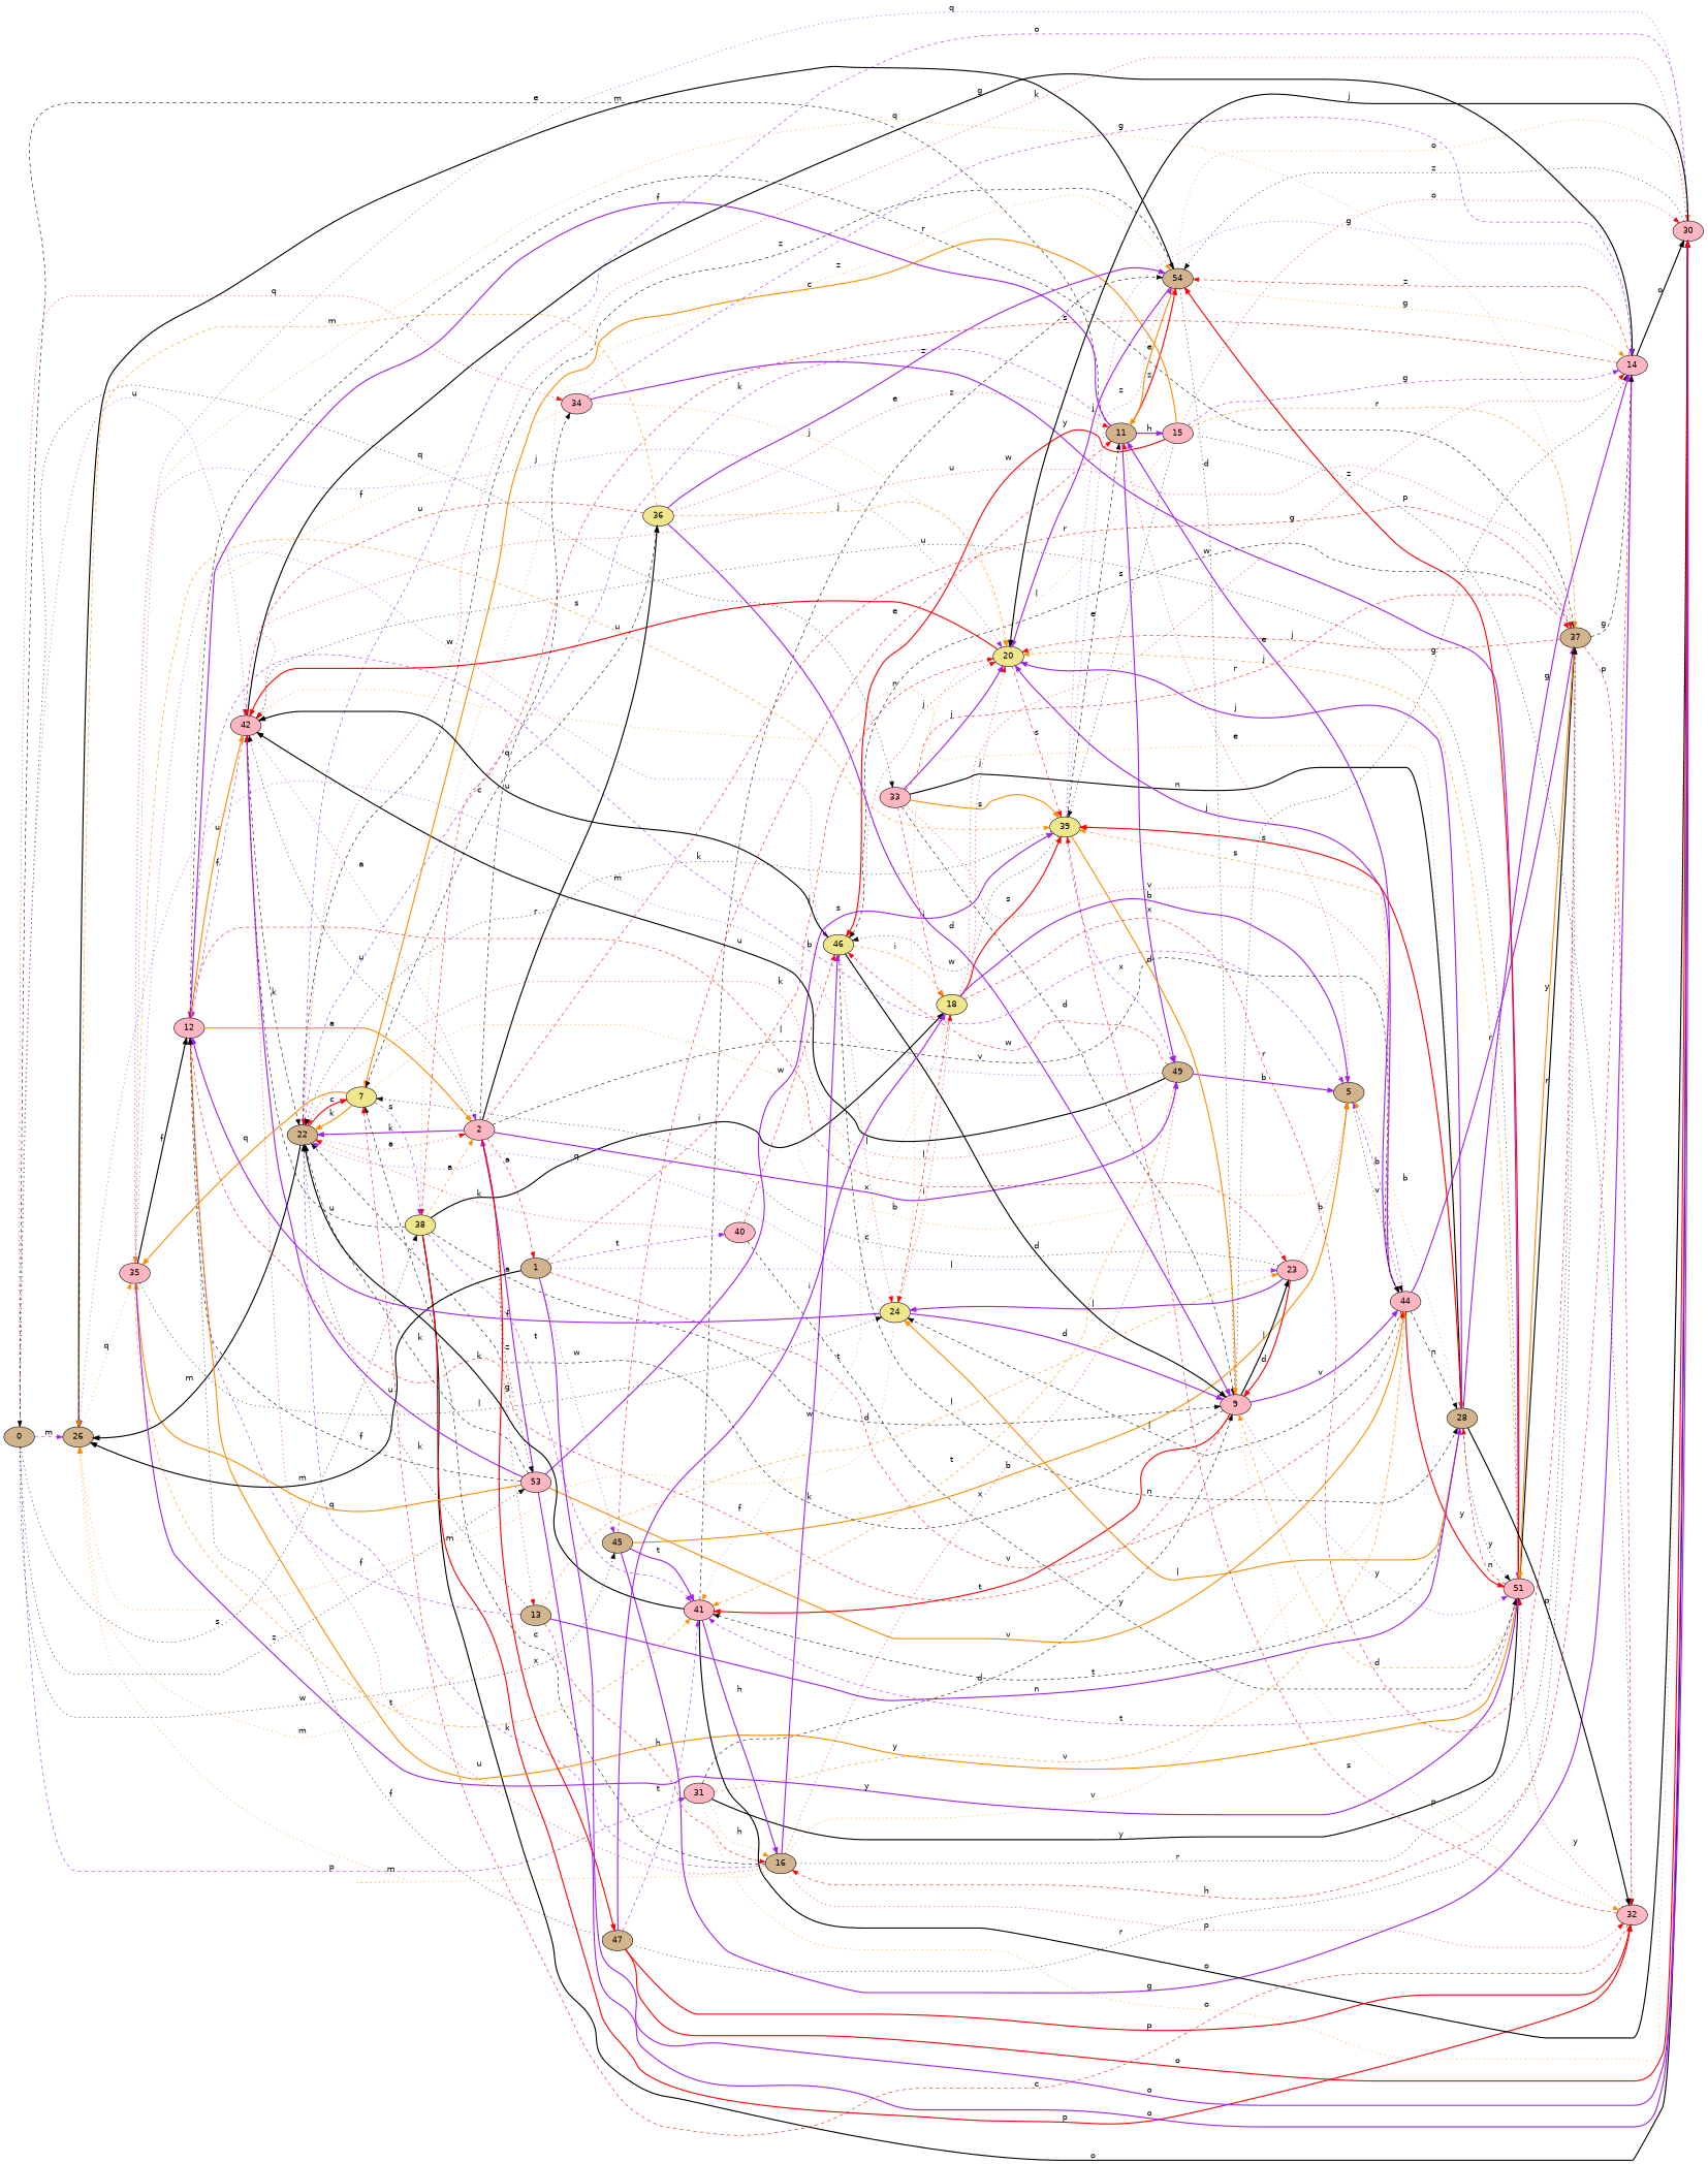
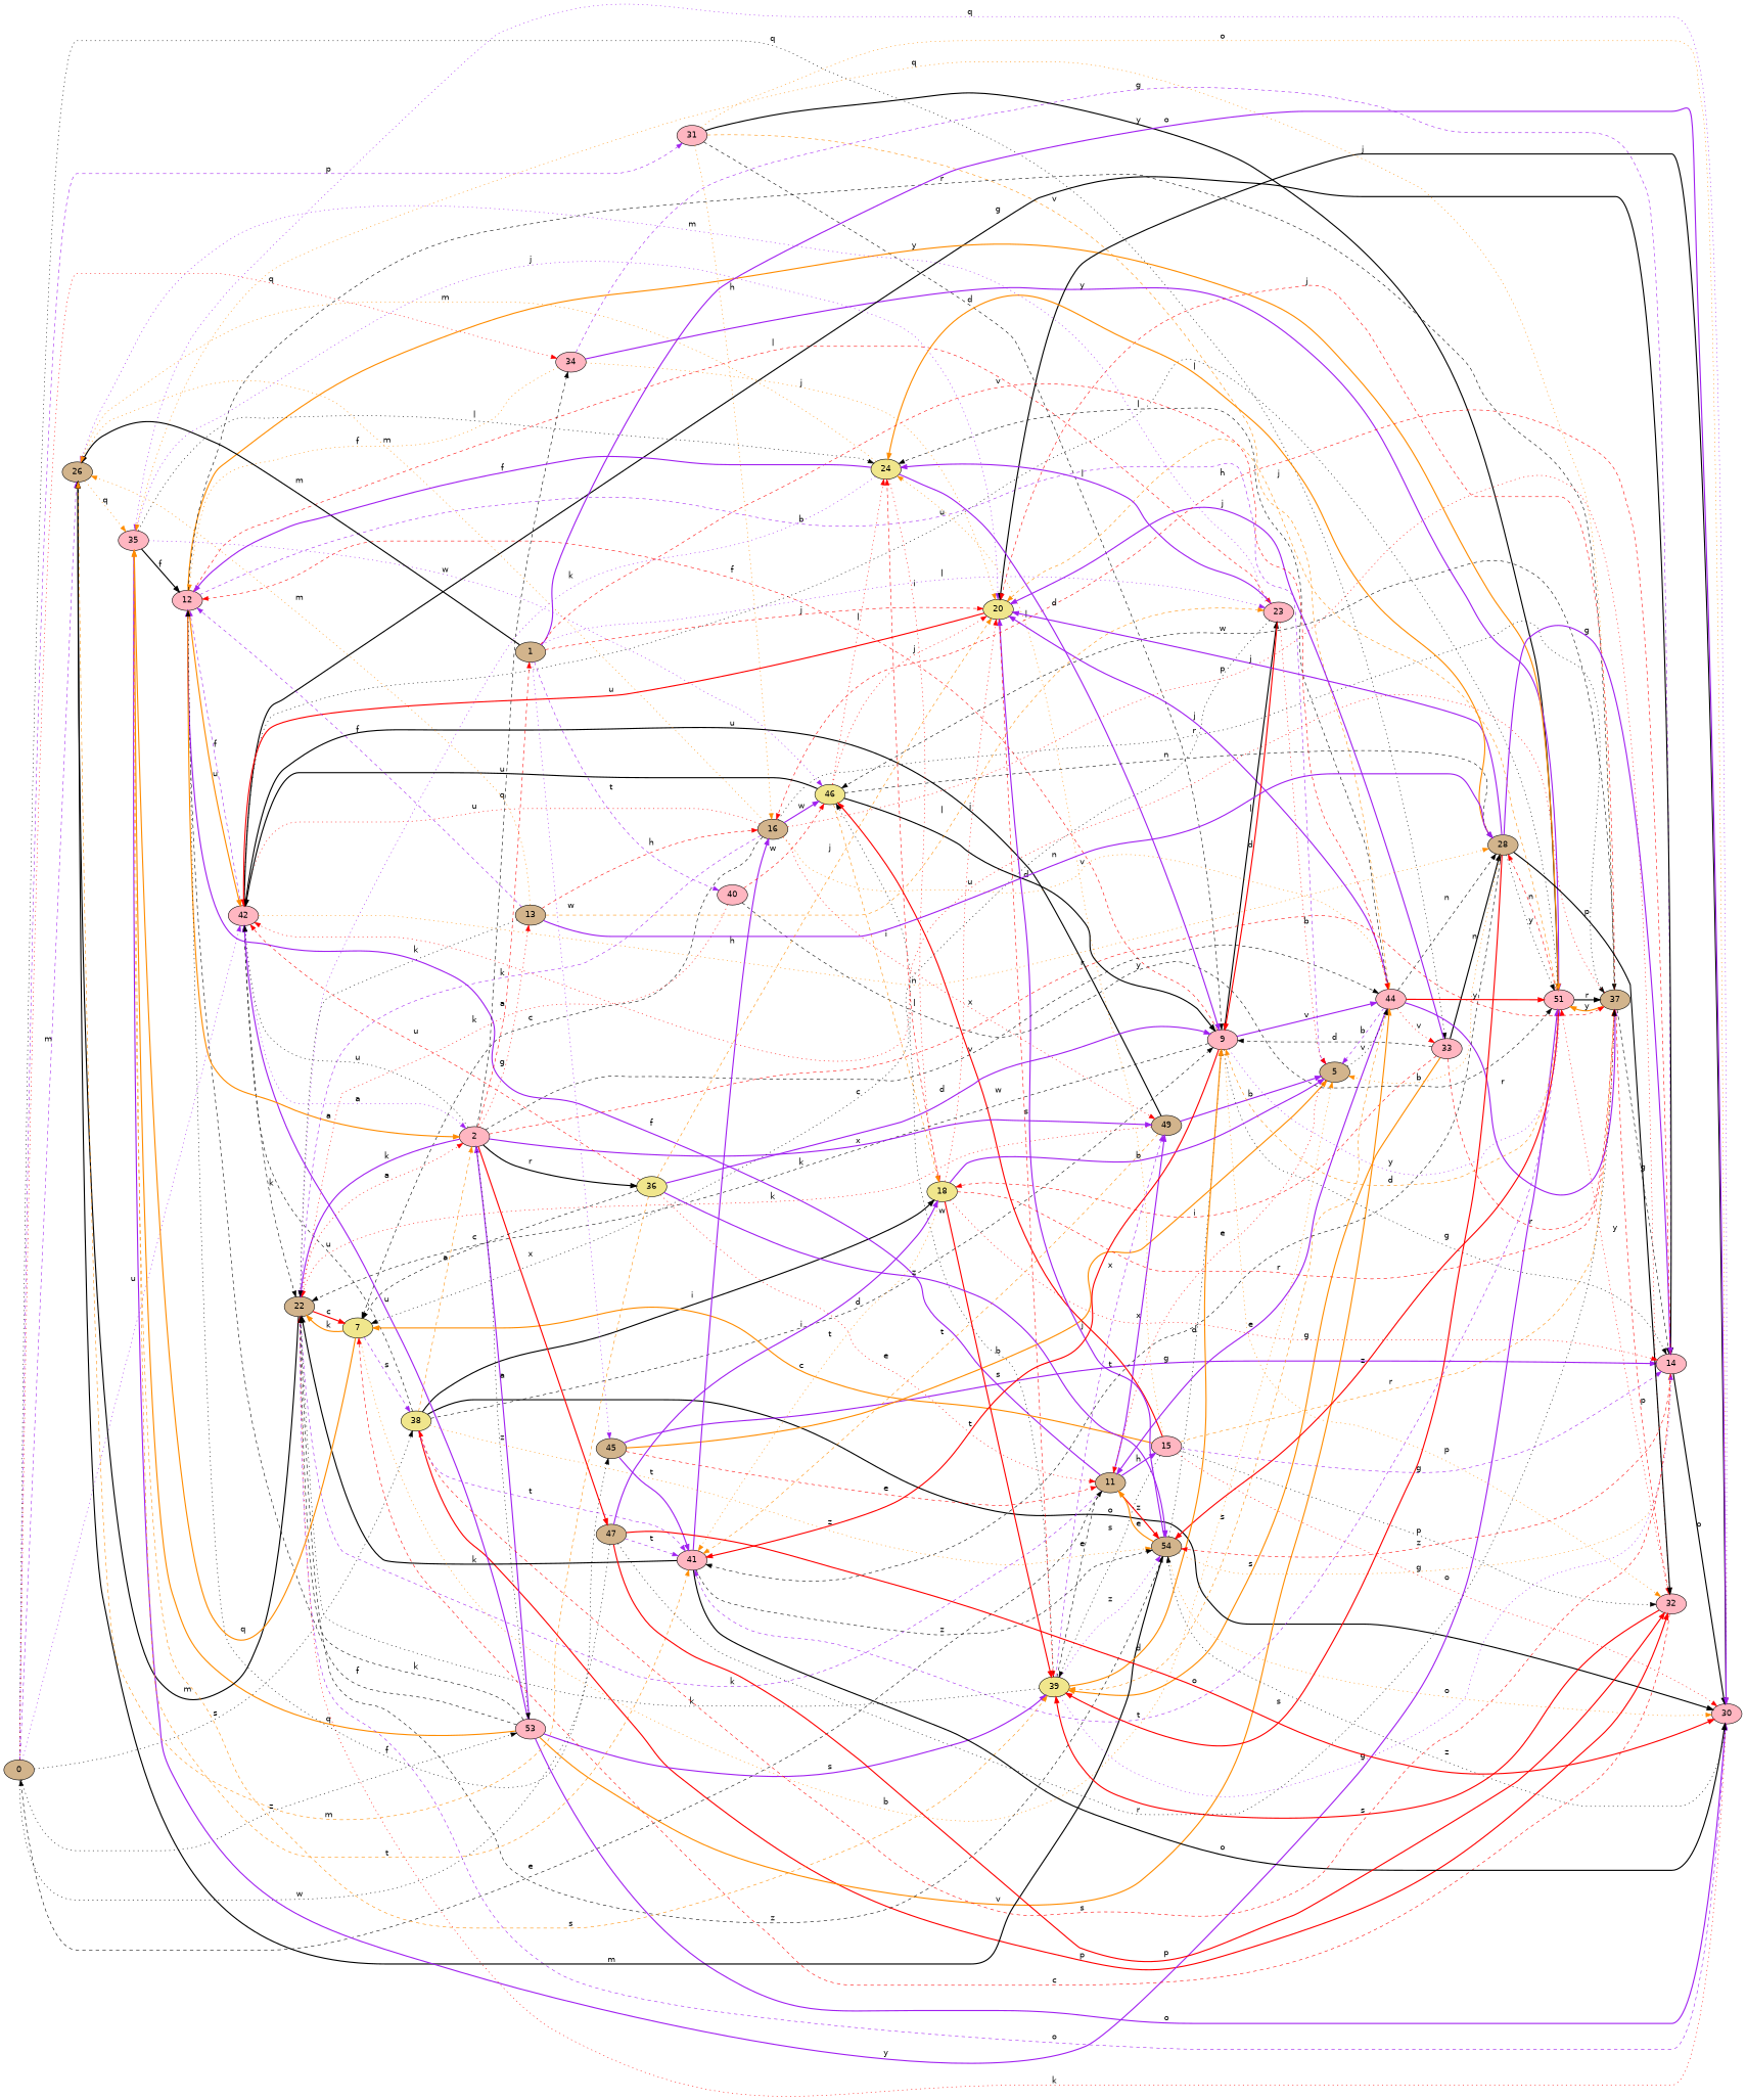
  strict digraph {
    fontname="DejaVu Sans"
    rankdir=LR
    node [fillcolor=lightpink fontname="DejaVu Sans" style=filled]
    edge [color=black fontname="DejaVu Sans" style=bold]
    0 [fillcolor=tan]
    26 [fillcolor=tan]
    31
    33
    34
    38 [fillcolor=khaki]
    42
    45 [fillcolor=tan]
    53
    11 [fillcolor=tan]
    22 [fillcolor=tan]
    49 [fillcolor=tan]
    12
    15
    54 [fillcolor=tan]
    35
    30
    44
    9
    51
    16 [fillcolor=tan]
    20 [fillcolor=khaki]
    37 [fillcolor=tan]
    28 [fillcolor=tan]
    39 [fillcolor=khaki]
    18 [fillcolor=khaki]
    14
    2
    32
    41
    5 [fillcolor=tan]
    1 [fillcolor=tan]
    23
    40
    7 [fillcolor=khaki]
    24 [fillcolor=khaki]
    46 [fillcolor=khaki]
    13 [fillcolor=tan]
    36 [fillcolor=khaki]
    47 [fillcolor=tan]
    0 -> 26 [color=purple label=m style=dashed]
    0 -> 31 [color=purple label=p style=dashed]
    0 -> 33 [label=q style=dotted]
    0 -> 34 [color=red label=q style=dotted]
    0 -> 38 [label=s style=dotted]
    0 -> 42 [color=purple label=u style=dotted]
    0 -> 45 [label=w style=dotted]
    0 -> 53 [label=z style=dotted]
    26 -> 35 [color=darkorange label=q style=dotted]
    31 -> 30 [color=darkorange label=o style=dotted]
    31 -> 44 [color=darkorange label=v style=dashed]
    31 -> 9 [label=d style=dashed]
    31 -> 51 [label=y]
    31 -> 16 [color=darkorange label=h style=dotted]
-   33 -> 44 [color=red label=v style=dotted]
+   44 -> 33 [color=red label=v style=dotted]
    33 -> 9 [label=d style=dashed]
    33 -> 20 [color=purple label=j]
    33 -> 37 [color=red label=r style=dashed]
    33 -> 28 [label=n]
    33 -> 39 [color=darkorange label=s]
    33 -> 18 [color=red label=i style=dashed]
    34 -> 12 [color=darkorange label=f style=dotted]
    34 -> 51 [color=purple label=y]
    34 -> 20 [color=darkorange label=j style=dotted]
    34 -> 14 [color=purple label=g style=dashed]
    38 -> 42 [label=u style=dashed]
    38 -> 54 [color=darkorange label=z style=dotted]
    38 -> 30 [label=o]
    38 -> 9 [label=d style=dashed]
    38 -> 18 [label=i]
    38 -> 2 [color=darkorange label=a style=dashed]
    38 -> 32 [color=red label=p]
    38 -> 41 [color=purple label=t style=dashed]
    42 -> 22 [label=k style=dashed]
    42 -> 12 [color=purple label=f style=dashed]
    42 -> 28 [color=darkorange label=n style=dotted]
    42 -> 14 [label=g]
    42 -> 2 [color=purple label=a style=dotted]
    45 -> 11 [color=red label=e style=dashed]
    45 -> 14 [color=purple label=g]
    45 -> 41 [color=purple label=t]
    45 -> 5 [color=darkorange label=b]
    53 -> 42 [color=purple label=u]
    53 -> 22 [label=k style=dashed]
    53 -> 12 [label=f style=dashed]
    53 -> 35 [color=darkorange label=q]
    53 -> 30 [color=purple label=o]
    53 -> 44 [color=darkorange label=v]
    53 -> 39 [color=purple label=s]
    53 -> 2 [color=purple label=a]
    11 -> 0 [label=e style=dashed]
    11 -> 22 [color=purple label=k style=dashed]
    11 -> 49 [color=purple label=x]
    11 -> 12 [color=purple label=f]
    11 -> 15 [color=purple label=h]
    11 -> 54 [color=red label=z]
    22 -> 26 [label=m]
    22 -> 54 [label=z style=dashed]
    22 -> 30 [color=purple label=o style=dashed]
    22 -> 2 [color=red label=a style=dotted]
    22 -> 7 [color=red label=c]
    49 -> 42 [label=u]
    49 -> 22 [color=red label=k style=dotted]
    49 -> 41 [color=darkorange label=t style=dashed]
    49 -> 5 [color=purple label=b]
-   49 -> 46 [color=red label=w style=dashed]
    12 -> 42 [color=darkorange label=u]
    12 -> 51 [color=darkorange label=y]
    12 -> 37 [label=r style=dashed]
    12 -> 2 [color=darkorange label=a]
    12 -> 5 [color=purple label=b style=dashed]
    12 -> 23 [color=red label=l style=dashed]
    15 -> 30 [color=red label=o style=dotted]
    15 -> 37 [color=darkorange label=r style=dashed]
    15 -> 39 [label=s style=dotted]
    15 -> 14 [color=purple label=g style=dashed]
    15 -> 32 [label=p style=dotted]
    15 -> 7 [color=darkorange label=c]
    15 -> 24 [color=darkorange label=l style=dotted]
    15 -> 46 [color=red label=w]
    54 -> 26 [label=m]
    54 -> 11 [color=darkorange label=e]
    54 -> 30 [color=darkorange label=o style=dotted]
    54 -> 9 [label=d style=dotted]
    54 -> 20 [color=purple label=j]
    54 -> 14 [color=darkorange label=g style=dotted]
    35 -> 12 [label=f]
    35 -> 51 [color=purple label=y]
    35 -> 20 [color=purple label=j style=dotted]
    35 -> 39 [color=darkorange label=s style=dashed]
    35 -> 41 [color=darkorange label=t style=dashed]
    35 -> 24 [label=l style=dotted]
    35 -> 46 [color=purple label=w style=dotted]
    30 -> 22 [color=red label=k style=dotted]
    30 -> 54 [label=z style=dotted]
    30 -> 35 [color=purple label=q style=dotted]
    30 -> 20 [label=j]
    44 -> 11 [color=purple label=e]
    44 -> 51 [color=red label=y]
    44 -> 20 [color=purple label=j]
    44 -> 37 [color=purple label=r]
    44 -> 28 [label=n style=dashed]
    44 -> 39 [color=darkorange label=s style=dashed]
    44 -> 5 [color=purple label=b style=dashed]
    44 -> 24 [label=l style=dashed]
    9 -> 22 [label=k style=dashed]
    9 -> 12 [color=red label=f style=dashed]
    9 -> 44 [color=purple label=v]
    9 -> 51 [color=purple label=y style=dotted]
    9 -> 14 [label=g style=dotted]
    9 -> 32 [color=darkorange label=p style=dotted]
    9 -> 41 [color=red label=t]
    9 -> 23 [label=l]
    51 -> 42 [label=u style=dotted]
    51 -> 54 [color=red label=z]
    51 -> 9 [color=darkorange label=d style=dashed]
    51 -> 20 [color=darkorange label=j style=dashed]
    51 -> 37 [label=r]
    51 -> 28 [color=red label=n style=dashed]
    51 -> 41 [color=purple label=t style=dashed]
    16 -> 26 [color=darkorange label=m style=dotted]
    16 -> 42 [color=red label=u style=dotted]
    16 -> 22 [color=purple label=k style=dashed]
    16 -> 49 [color=red label=x style=dotted]
    16 -> 44 [color=darkorange label=v style=dotted]
    16 -> 37 [label=r style=dotted]
    16 -> 32 [color=red label=p style=dotted]
    16 -> 7 [label=c style=dashed]
    16 -> 46 [color=purple label=w]
    20 -> 42 [color=red label=u]
    20 -> 39 [color=red label=s style=dashed]
    37 -> 42 [color=red label=u style=dotted]
    37 -> 35 [color=darkorange label=q style=dotted]
    37 -> 51 [color=darkorange label=y]
    37 -> 20 [color=red label=j style=dashed]
    37 -> 14 [label=g style=dashed]
    37 -> 32 [color=red label=p style=dashed]
    37 -> 46 [label=w style=dashed]
    28 -> 51 [label=y style=dotted]
    28 -> 20 [color=purple label=j]
    28 -> 39 [color=red label=s]
    28 -> 14 [color=purple label=g]
    28 -> 32 [label=p]
    28 -> 41 [label=t style=dashed]
    28 -> 5 [color=darkorange label=b style=dotted]
    28 -> 24 [color=darkorange label=l]
    39 -> 11 [label=e style=dashed]
    39 -> 22 [label=k style=dotted]
    39 -> 49 [color=purple label=x style=dashed]
    39 -> 54 [color=purple label=z style=dotted]
    39 -> 9 [color=darkorange label=d]
    39 -> 14 [color=purple label=g style=dotted]
    39 -> 46 [label=w style=dotted]
    18 -> 20 [color=red label=j style=dotted]
    18 -> 37 [color=red label=r style=dashed]
    18 -> 39 [color=red label=s]
    18 -> 14 [color=red label=g style=dotted]
    18 -> 41 [color=darkorange label=t style=dotted]
    18 -> 5 [color=purple label=b]
    18 -> 24 [color=red label=l style=dashed]
    14 -> 38 [color=red label=s style=dashed]
    14 -> 54 [color=red label=z style=dashed]
    14 -> 30 [label=o]
    14 -> 16 [color=red label=h style=dashed]
    2 -> 34 [label=q style=dashed]
    2 -> 42 [label=u style=dotted]
    2 -> 53 [label=z style=dotted]
    2 -> 22 [color=purple label=k]
    2 -> 49 [color=purple label=x]
    2 -> 44 [label=v style=dashed]
    2 -> 37 [color=red label=r style=dashed]
    2 -> 1 [color=red label=a style=dashed]
    2 -> 13 [color=red label=g style=dotted]
    2 -> 36 [label=r]
    2 -> 47 [color=red label=x]
    32 -> 51 [color=red label=y style=dotted]
-   32 -> 39 [color=red label=s style=dashed]
+   32 -> 39 [color=red label=s]
    32 -> 7 [color=red label=c style=dashed]
    41 -> 22 [label=k]
    41 -> 54 [label=z style=dashed]
    41 -> 30 [label=o]
    41 -> 16 [color=purple label=h]
    5 -> 11 [color=red label=e style=dotted]
    5 -> 44 [label=v style=dotted]
    1 -> 26 [label=m]
    1 -> 45 [color=purple label=w style=dotted]
    1 -> 30 [color=purple label=o]
    1 -> 44 [color=red label=v style=dashed]
    1 -> 20 [color=red label=j style=dashed]
    1 -> 23 [color=purple label=l style=dotted]
    1 -> 40 [color=purple label=t style=dashed]
-   49 -> 26 [color=purple label=m style=dotted]
+   23 -> 26 [color=purple label=m style=dotted]
    23 -> 9 [color=red label=d]
    23 -> 5 [color=red label=b style=dotted]
    23 -> 7 [label=c style=dotted]
    23 -> 24 [color=purple label=l]
    40 -> 22 [color=red label=k style=dotted]
    40 -> 51 [label=y style=dashed]
    40 -> 46 [color=red label=w style=dashed]
    7 -> 38 [color=purple label=s style=dashed]
    7 -> 22 [color=darkorange label=k]
    7 -> 35 [color=darkorange label=q]
    7 -> 5 [color=darkorange label=b style=dotted]
    24 -> 26 [color=darkorange label=m style=dotted]
-   24 -> 22 [color=purple label=q style=dotted]
+   24 -> 22 [color=purple label=k style=dotted]
    24 -> 12 [color=purple label=f]
    24 -> 9 [color=purple label=d]
    24 -> 18 [color=red label=i style=dotted]
    46 -> 42 [label=u]
    46 -> 9 [label=d]
    46 -> 20 [color=red label=j style=dotted]
    46 -> 28 [label=n style=dashed]
    46 -> 18 [color=darkorange label=i style=dashed]
    46 -> 24 [color=red label=l style=dotted]
    13 -> 26 [color=darkorange label=m style=dotted]
    13 -> 22 [label=k style=dotted]
    13 -> 12 [color=purple label=f style=dashed]
    13 -> 16 [color=red label=h style=dashed]
    13 -> 28 [color=purple label=n]
    13 -> 23 [color=darkorange label=l style=dashed]
    36 -> 26 [color=darkorange label=m style=dashed]
    36 -> 42 [color=red label=u style=dashed]
    36 -> 11 [color=red label=e style=dotted]
    36 -> 54 [color=purple label=z]
    36 -> 9 [color=purple label=d]
    36 -> 20 [color=darkorange label=j style=dashed]
    36 -> 7 [label=c style=dashed]
    47 -> 12 [label=f style=dotted]
    47 -> 30 [color=red label=o]
    47 -> 37 [label=r style=dotted]
    47 -> 18 [color=purple label=i]
    47 -> 32 [color=red label=p]
    47 -> 41 [color=purple label=t style=dashed]
  }
